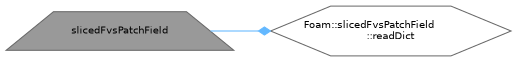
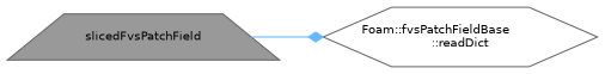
  digraph {
    rankdir=LR
    node [fontname=Helvetica fontsize=10 style=filled]
    n1 [color=gray40 fillcolor=grey60 fontcolor=black height=0.2 label=slicedFvsPatchField shape=trapezium width=0.4]
-   n2 [color=grey40 fillcolor=white height=0.2 label="Foam::slicedFvsPatchField\l::readDict" shape=hexagon width=0.4]
+   n2 [color=grey40 fillcolor=white height=0.2 label="Foam::fvsPatchFieldBase\l::readDict" shape=hexagon width=0.4]
    n1 -> n2 [color=steelblue1 fontname=Helvetica fontsize=10 labelfontname=Helvetica labelfontsize=10 style=solid arrowhead=diamond]
  }
